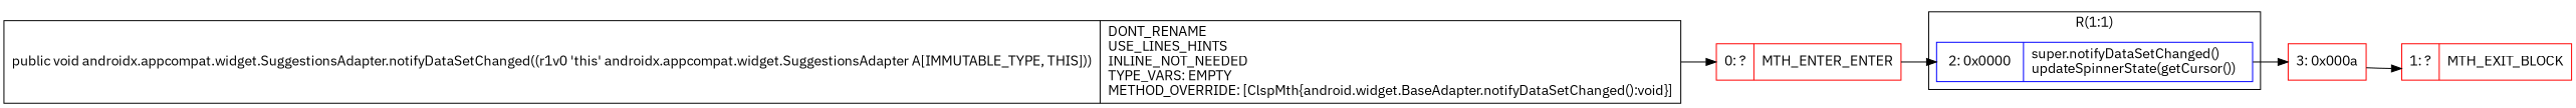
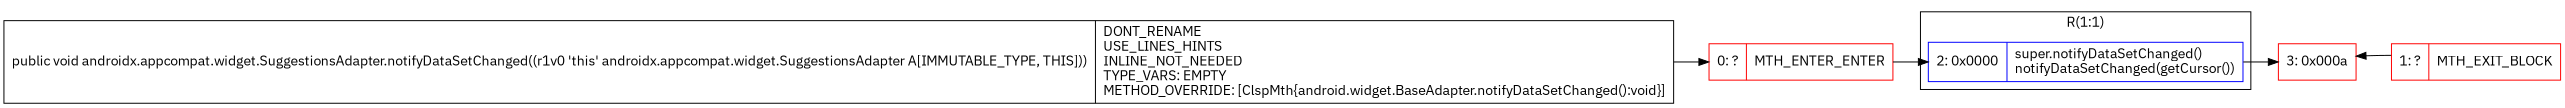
  digraph {
    fontname="IBM Plex Sans"
    rankdir=LR
    node [color=red fontname="IBM Plex Sans" shape=record]
    edge [fontname="IBM Plex Sans"]
-   n1 [color=blue label="{2\:\ 0x0000|super.notifyDataSetChanged()\lupdateSpinnerState(getCursor())\l}"]
+   n1 [color=blue label="{2\:\ 0x0000|super.notifyDataSetChanged()\lnotifyDataSetChanged(getCursor())\l}"]
    n2 [label="{3\:\ 0x000a}"]
    n3 [label="{1\:\ ?|MTH_EXIT_BLOCK\l}"]
    n4 [label="{0\:\ ?|MTH_ENTER_ENTER\l}"]
    n5 [label="{public void androidx.appcompat.widget.SuggestionsAdapter.notifyDataSetChanged((r1v0 'this' androidx.appcompat.widget.SuggestionsAdapter A[IMMUTABLE_TYPE, THIS]))  | DONT_RENAME\lUSE_LINES_HINTS\lINLINE_NOT_NEEDED\lTYPE_VARS: EMPTY\lMETHOD_OVERRIDE: [ClspMth\{android.widget.BaseAdapter.notifyDataSetChanged():void\}]\l}" color=""]
    subgraph cluster_1 {
      label="R(1:1)"
      n1
    }
    n1 -> n2
-   n2 -> n3
+   n3 -> n2
    n4 -> n1
    n5 -> n4
  }
